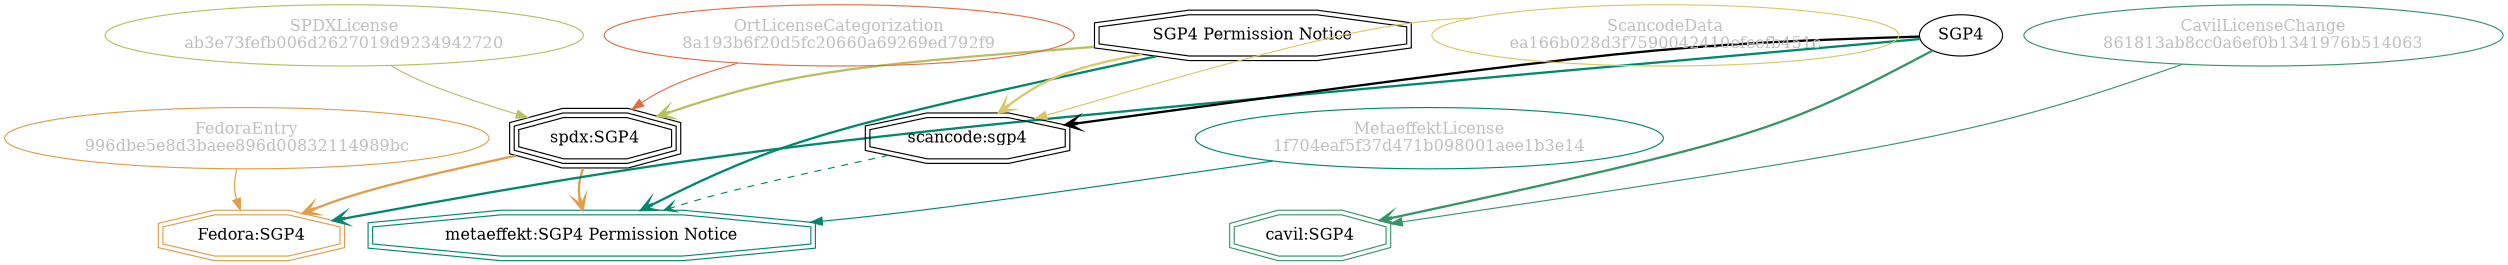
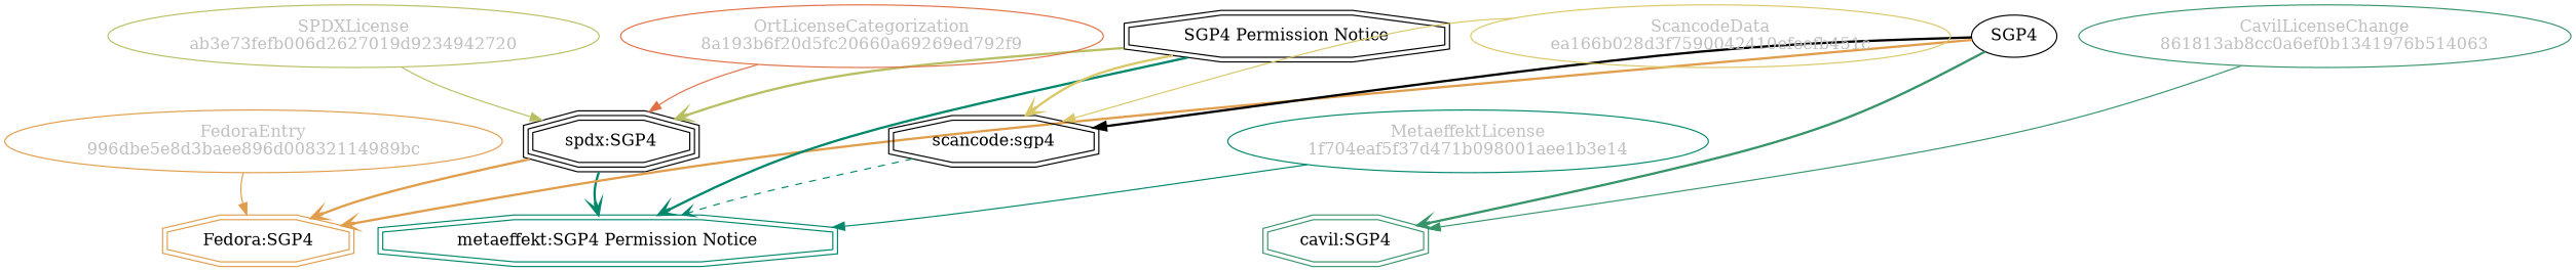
  strict digraph {
    splines=curved
    node [shape=ellipse]
    edge [color="#00876c" weight=0.7 arrowhead=vee style=bold]
    n1 [color="#b8bf62" fillcolor="beige;1" fontcolor=gray label="SPDXLicense\nab3e73fefb006d2627019d9234942720"]
    n2 [label="spdx:SGP4" shape=tripleoctagon]
    n3 [color="#e09d4b" label="Fedora:SGP4" shape=doubleoctagon]
    n4 [color="#00876c" label="metaeffekt:SGP4 Permission Notice" shape=doubleoctagon]
    n5 [label=SGP4]
    n6 [label="scancode:sgp4" shape=doubleoctagon]
    n7 [color="#379469" label="cavil:SGP4" shape=doubleoctagon]
    n8 [label="SGP4 Permission Notice" shape=doubleoctagon]
    n9 [color="#e09d4b" fillcolor="beige;1" fontcolor=gray label="FedoraEntry\n996dbe5e8d3baee896d00832114989bc"]
    n10 [color="#dac767" fillcolor="beige;1" fontcolor=gray label="ScancodeData\nea166b028d3f7590042410efeefb451c"]
    n11 [color="#e06f45" fillcolor="beige;1" fontcolor=gray label="OrtLicenseCategorization\n8a193b6f20d5fc20660a69269ed792f9"]
    n12 [color="#379469" fillcolor="beige;1" fontcolor=gray label="CavilLicenseChange\n861813ab8cc0a6ef0b1341976b514063"]
    n13 [color="#00876c" fillcolor="beige;1" fontcolor=gray label="MetaeffektLicense\n1f704eaf5f37d471b098001aee1b3e14"]
    n1 -> n2 [color="#b8bf62" weight=0.5 arrowhead="" style=""]
    n2 -> n3 [color="#e09d4b"]
-   n2 -> n4 [color="#e09d4b"]
-   n5 -> n3
-   n5 -> n6 [color=""]
+   n2 -> n4
+   n5 -> n3 [color="#e09d4b"]
+   n5 -> n6 [arrowhead=normal color=""]
    n5 -> n7 [color="#379469"]
    n6 -> n4 [style=dashed weight=0.5]
    n8 -> n2 [color="#b8bf62"]
    n8 -> n4
    n8 -> n6 [color="#dac767"]
    n9 -> n3 [color="#e09d4b" weight=0.5 arrowhead="" style=""]
    n10 -> n6 [color="#dac767" weight=0.5 arrowhead="" style=""]
    n11 -> n2 [color="#e06f45" weight=0.5 arrowhead="" style=""]
    n12 -> n7 [color="#379469" weight=0.5 arrowhead="" style=""]
    n13 -> n4 [weight=0.5 arrowhead="" style=""]
  }
